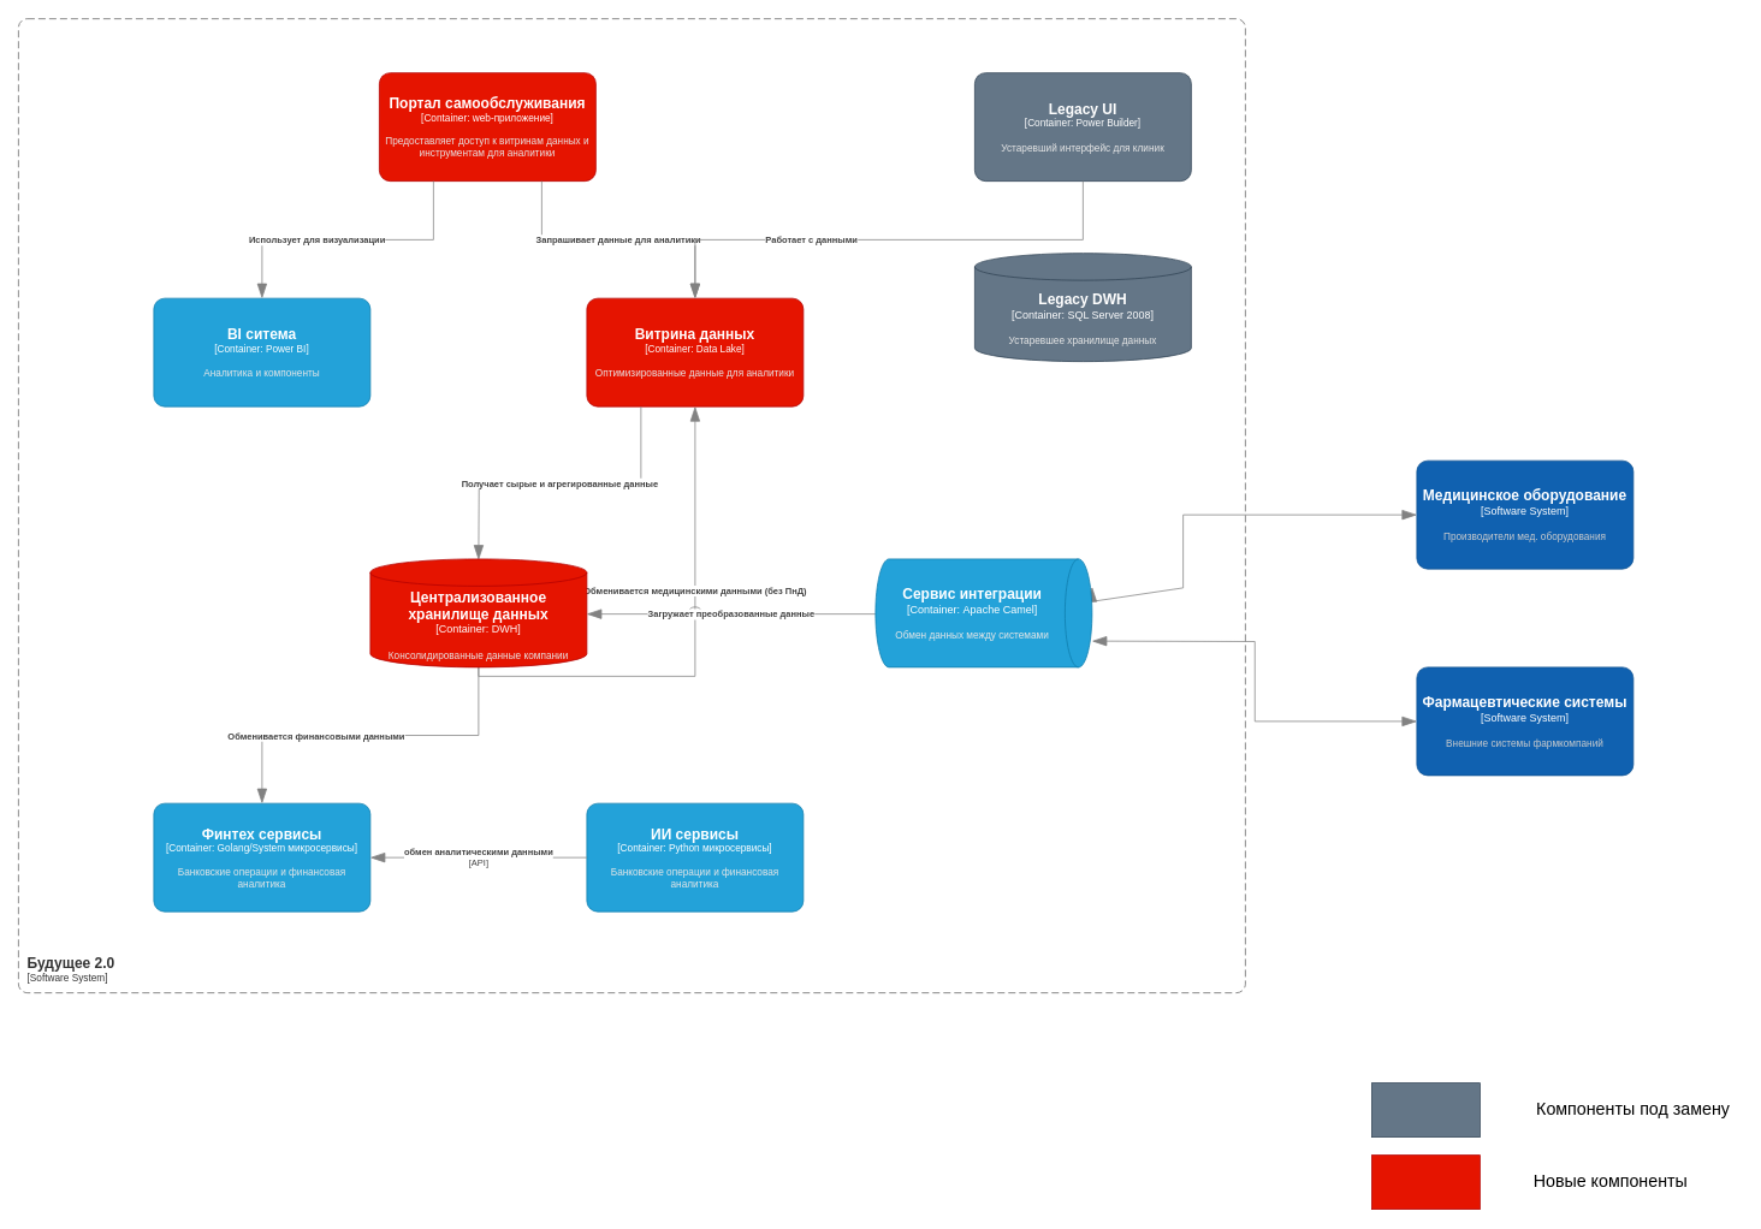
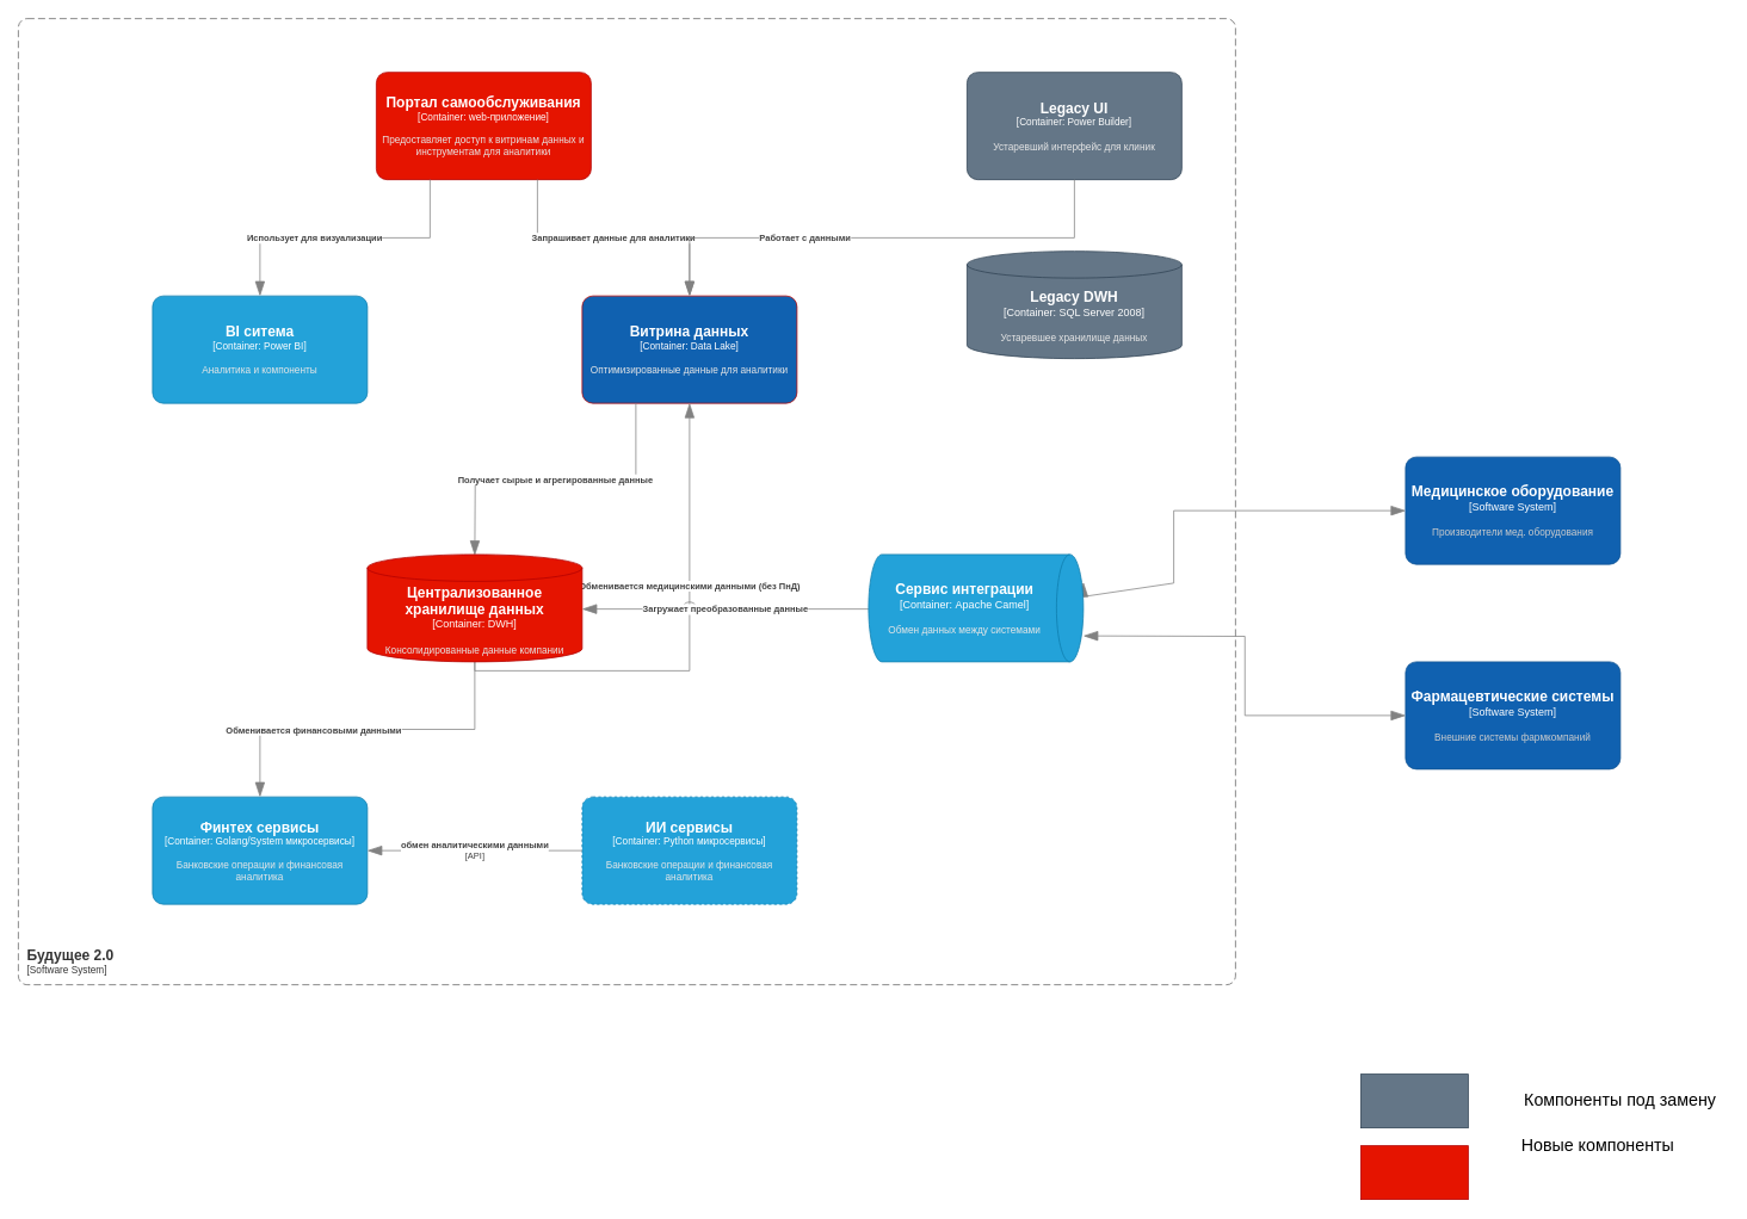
  <mxCell id="0" />
  <mxCell id="1" parent="0" />
  <mxCell id="2" value="&lt;font style=&quot;font-size: 16px&quot;&gt;&lt;b&gt;Портал самообслуживания&lt;/b&gt;&lt;/font&gt;&lt;div&gt;[Container: web-приложение]&lt;/div&gt;&lt;br&gt;&lt;div&gt;&lt;font style=&quot;font-size: 11px&quot;&gt;&lt;font color=&quot;#E6E6E6&quot;&gt;Предоставляет доступ к витринам данных и инструментам для аналитики&lt;/font&gt;&lt;/div&gt;" style="rounded=1;whiteSpace=wrap;html=1;fontSize=11;labelBackgroundColor=none;fillColor=#e51400;fontColor=#ffffff;align=center;arcSize=10;strokeColor=#B20000;metaEdit=1;resizable=0;points=[[0.25,0,0],[0.5,0,0],[0.75,0,0],[1,0.25,0],[1,0.5,0],[1,0.75,0],[0.75,1,0],[0.5,1,0],[0.25,1,0],[0,0.75,0],[0,0.5,0],[0,0.25,0]];" vertex="1" parent="1"><mxGeometry x="420" y="80" width="240" height="120" as="geometry" /></mxCell>
  <mxCell id="3" value="&lt;font style=&quot;font-size: 16px&quot;&gt;&lt;b&gt;Legacy DWH&lt;/b&gt;&lt;/font&gt;&lt;div&gt;[Container:&amp;nbsp;SQL Server 2008]&lt;/div&gt;&lt;br&gt;&lt;div&gt;&lt;font style=&quot;font-size: 11px&quot;&gt;&lt;font color=&quot;#E6E6E6&quot;&gt;Устаревшее хранилище данных&lt;/font&gt;&lt;/div&gt;" style="shape=cylinder3;size=15;whiteSpace=wrap;html=1;boundedLbl=1;rounded=0;labelBackgroundColor=none;fillColor=#647687;fontSize=12;fontColor=#ffffff;align=center;strokeColor=#314354;metaEdit=1;points=[[0.5,0,0],[1,0.25,0],[1,0.5,0],[1,0.75,0],[0.5,1,0],[0,0.75,0],[0,0.5,0],[0,0.25,0]];resizable=0;" vertex="1" parent="1"><mxGeometry x="1080" y="280" width="240" height="120" as="geometry" /></mxCell>
  <mxCell id="4" value="&lt;font style=&quot;font-size: 16px&quot;&gt;&lt;b&gt;BI ситема&lt;/b&gt;&lt;/font&gt;&lt;div&gt;[Container: Power BI]&lt;/div&gt;&lt;br&gt;&lt;div&gt;&lt;font style=&quot;font-size: 11px&quot;&gt;&lt;font color=&quot;#E6E6E6&quot;&gt;Аналитика и компоненты&lt;/font&gt;&lt;/div&gt;" style="rounded=1;whiteSpace=wrap;html=1;fontSize=11;labelBackgroundColor=none;fillColor=#23A2D9;fontColor=#ffffff;align=center;arcSize=10;strokeColor=#0E7DAD;metaEdit=1;resizable=0;points=[[0.25,0,0],[0.5,0,0],[0.75,0,0],[1,0.25,0],[1,0.5,0],[1,0.75,0],[0.75,1,0],[0.5,1,0],[0.25,1,0],[0,0.75,0],[0,0.5,0],[0,0.25,0]];" vertex="1" parent="1"><mxGeometry x="170" y="330" width="240" height="120" as="geometry" /></mxCell>
- <mxCell id="5" value="&lt;font style=&quot;font-size: 16px&quot;&gt;&lt;b&gt;Витрина данных&lt;/b&gt;&lt;/font&gt;&lt;div&gt;[Container: Data Lake]&lt;/div&gt;&lt;br&gt;&lt;div&gt;&lt;font style=&quot;font-size: 11px&quot;&gt;&lt;font color=&quot;#E6E6E6&quot;&gt;Оптимизированные данные для аналитики&lt;/font&gt;&lt;/div&gt;" style="rounded=1;whiteSpace=wrap;html=1;fontSize=11;labelBackgroundColor=none;fillColor=#e51400;fontColor=#ffffff;align=center;arcSize=10;strokeColor=#B20000;metaEdit=1;resizable=0;points=[[0.25,0,0],[0.5,0,0],[0.75,0,0],[1,0.25,0],[1,0.5,0],[1,0.75,0],[0.75,1,0],[0.5,1,0],[0.25,1,0],[0,0.75,0],[0,0.5,0],[0,0.25,0]];" vertex="1" parent="1"><mxGeometry x="650" y="330" width="240" height="120" as="geometry" /></mxCell>
+ <mxCell id="5" value="&lt;font style=&quot;font-size: 16px&quot;&gt;&lt;b&gt;Витрина данных&lt;/b&gt;&lt;/font&gt;&lt;div&gt;[Container: Data Lake]&lt;/div&gt;&lt;br&gt;&lt;div&gt;&lt;font style=&quot;font-size: 11px&quot;&gt;&lt;font color=&quot;#E6E6E6&quot;&gt;Оптимизированные данные для аналитики&lt;/font&gt;&lt;/div&gt;" style="rounded=1;whiteSpace=wrap;html=1;fontSize=11;labelBackgroundColor=none;fillColor=#1061b0;fontColor=#ffffff;align=center;arcSize=10;strokeColor=#B20000;metaEdit=1;resizable=0;points=[[0.25,0,0],[0.5,0,0],[0.75,0,0],[1,0.25,0],[1,0.5,0],[1,0.75,0],[0.75,1,0],[0.5,1,0],[0.25,1,0],[0,0.75,0],[0,0.5,0],[0,0.25,0]];" vertex="1" parent="1"><mxGeometry x="650" y="330" width="240" height="120" as="geometry" /></mxCell>
  <mxCell id="6" value="&lt;font style=&quot;font-size: 16px&quot;&gt;&lt;b&gt;Финтех сервисы&lt;/b&gt;&lt;/font&gt;&lt;div&gt;[Container: Golang/System микросервисы]&lt;/div&gt;&lt;br&gt;&lt;div&gt;&lt;font style=&quot;font-size: 11px&quot;&gt;&lt;font color=&quot;#E6E6E6&quot;&gt;Банковские операции и финансовая аналитика&lt;/font&gt;&lt;/div&gt;" style="rounded=1;whiteSpace=wrap;html=1;fontSize=11;labelBackgroundColor=none;fillColor=#23A2D9;fontColor=#ffffff;align=center;arcSize=10;strokeColor=#0E7DAD;metaEdit=1;resizable=0;points=[[0.25,0,0],[0.5,0,0],[0.75,0,0],[1,0.25,0],[1,0.5,0],[1,0.75,0],[0.75,1,0],[0.5,1,0],[0.25,1,0],[0,0.75,0],[0,0.5,0],[0,0.25,0]];" vertex="1" parent="1"><mxGeometry x="170" y="890" width="240" height="120" as="geometry" /></mxCell>
- <mxCell id="7" value="&lt;font style=&quot;font-size: 16px&quot;&gt;&lt;b&gt;ИИ сервисы&lt;/b&gt;&lt;/font&gt;&lt;div&gt;[Container: Python микросервисы]&lt;/div&gt;&lt;br&gt;&lt;div&gt;&lt;font style=&quot;font-size: 11px&quot;&gt;&lt;font color=&quot;#E6E6E6&quot;&gt;Банковские операции и финансовая аналитика&lt;/font&gt;&lt;/div&gt;" style="rounded=1;whiteSpace=wrap;html=1;fontSize=11;labelBackgroundColor=none;fillColor=#23A2D9;fontColor=#ffffff;align=center;arcSize=10;strokeColor=#0E7DAD;metaEdit=1;resizable=0;points=[[0.25,0,0],[0.5,0,0],[0.75,0,0],[1,0.25,0],[1,0.5,0],[1,0.75,0],[0.75,1,0],[0.5,1,0],[0.25,1,0],[0,0.75,0],[0,0.5,0],[0,0.25,0]];" vertex="1" parent="1"><mxGeometry x="650" y="890" width="240" height="120" as="geometry" /></mxCell>
+ <mxCell id="7" value="&lt;font style=&quot;font-size: 16px&quot;&gt;&lt;b&gt;ИИ сервисы&lt;/b&gt;&lt;/font&gt;&lt;div&gt;[Container: Python микросервисы]&lt;/div&gt;&lt;br&gt;&lt;div&gt;&lt;font style=&quot;font-size: 11px&quot;&gt;&lt;font color=&quot;#E6E6E6&quot;&gt;Банковские операции и финансовая аналитика&lt;/font&gt;&lt;/div&gt;" style="rounded=1;whiteSpace=wrap;html=1;fontSize=11;labelBackgroundColor=none;fillColor=#23A2D9;fontColor=#ffffff;align=center;arcSize=10;strokeColor=#0E7DAD;metaEdit=1;resizable=0;points=[[0.25,0,0],[0.5,0,0],[0.75,0,0],[1,0.25,0],[1,0.5,0],[1,0.75,0],[0.75,1,0],[0.5,1,0],[0.25,1,0],[0,0.75,0],[0,0.5,0],[0,0.25,0]];dashed=1;" vertex="1" parent="1"><mxGeometry x="650" y="890" width="240" height="120" as="geometry" /></mxCell>
  <mxCell id="8" value="&lt;font style=&quot;font-size: 16px&quot;&gt;&lt;b&gt;Legacy UI&lt;/b&gt;&lt;/font&gt;&lt;div&gt;[Container: Power Builder]&lt;/div&gt;&lt;br&gt;&lt;div&gt;&lt;font style=&quot;font-size: 11px&quot;&gt;&lt;font color=&quot;#E6E6E6&quot;&gt;Устаревший интерфейс для клиник&lt;/font&gt;&lt;/div&gt;" style="rounded=1;whiteSpace=wrap;html=1;fontSize=11;labelBackgroundColor=none;fillColor=#647687;fontColor=#ffffff;align=center;arcSize=10;strokeColor=#314354;metaEdit=1;resizable=0;points=[[0.25,0,0],[0.5,0,0],[0.75,0,0],[1,0.25,0],[1,0.5,0],[1,0.75,0],[0.75,1,0],[0.5,1,0],[0.25,1,0],[0,0.75,0],[0,0.5,0],[0,0.25,0]];" vertex="1" parent="1"><mxGeometry x="1080" y="80" width="240" height="120" as="geometry" /></mxCell>
  <mxCell id="9" value="&lt;font style=&quot;font-size: 16px&quot;&gt;&lt;b&gt;Фармацевтические системы&lt;/b&gt;&lt;/font&gt;&lt;div&gt;[Software System]&lt;/div&gt;&lt;br&gt;&lt;div&gt;&lt;font style=&quot;font-size: 11px&quot;&gt;&lt;font color=&quot;#cccccc&quot;&gt;Внешние системы фармкомпаний&lt;/font&gt;&lt;/div&gt;" style="rounded=1;whiteSpace=wrap;html=1;labelBackgroundColor=none;fillColor=#1061B0;fontColor=#ffffff;align=center;arcSize=10;strokeColor=#0D5091;metaEdit=1;resizable=0;points=[[0.25,0,0],[0.5,0,0],[0.75,0,0],[1,0.25,0],[1,0.5,0],[1,0.75,0],[0.75,1,0],[0.5,1,0],[0.25,1,0],[0,0.75,0],[0,0.5,0],[0,0.25,0]];" vertex="1" parent="1"><mxGeometry x="1570" y="739" width="240" height="120" as="geometry" /></mxCell>
  <mxCell id="10" value="&lt;font style=&quot;font-size: 16px&quot;&gt;&lt;b&gt;Медицинское оборудование&lt;/b&gt;&lt;/font&gt;&lt;div&gt;[Software System]&lt;/div&gt;&lt;br&gt;&lt;div&gt;&lt;font style=&quot;font-size: 11px&quot;&gt;&lt;font color=&quot;#cccccc&quot;&gt;Производители мед. оборудования&lt;/font&gt;&lt;/div&gt;" style="rounded=1;whiteSpace=wrap;html=1;labelBackgroundColor=none;fillColor=#1061B0;fontColor=#ffffff;align=center;arcSize=10;strokeColor=#0D5091;metaEdit=1;resizable=0;points=[[0.25,0,0],[0.5,0,0],[0.75,0,0],[1,0.25,0],[1,0.5,0],[1,0.75,0],[0.75,1,0],[0.5,1,0],[0.25,1,0],[0,0.75,0],[0,0.5,0],[0,0.25,0]];" vertex="1" parent="1"><mxGeometry x="1570" y="510" width="240" height="120" as="geometry" /></mxCell>
  <mxCell id="11" value="&lt;div style=&quot;text-align: left&quot;&gt;&lt;div style=&quot;text-align: center&quot;&gt;&lt;b&gt;Использует для визуализации&lt;/b&gt;&lt;/div&gt;" style="endArrow=blockThin;html=1;fontSize=10;fontColor=#404040;strokeWidth=1;endFill=1;strokeColor=#828282;elbow=vertical;metaEdit=1;endSize=14;startSize=14;jumpStyle=arc;jumpSize=16;rounded=0;edgeStyle=orthogonalEdgeStyle;exitX=0.25;exitY=1;exitDx=0;exitDy=0;exitPerimeter=0;entryX=0.5;entryY=0;entryDx=0;entryDy=0;entryPerimeter=0;" edge="1" parent="1" source="2" target="4"><mxGeometry x="0.219" width="240" relative="1" as="geometry"><mxPoint x="550" y="-80" as="sourcePoint" /><mxPoint x="550" y="90" as="targetPoint" /><mxPoint x="1" as="offset" /></mxGeometry></mxCell>
  <mxCell id="12" value="&lt;div style=&quot;text-align: left&quot;&gt;&lt;div style=&quot;text-align: center&quot;&gt;&lt;b&gt;Запрашивает данные для аналитики&lt;/b&gt;&lt;/div&gt;" style="endArrow=blockThin;html=1;fontSize=10;fontColor=#404040;strokeWidth=1;endFill=1;strokeColor=#828282;elbow=vertical;metaEdit=1;endSize=14;startSize=14;jumpStyle=arc;jumpSize=16;rounded=0;edgeStyle=orthogonalEdgeStyle;exitX=0.75;exitY=1;exitDx=0;exitDy=0;exitPerimeter=0;entryX=0.5;entryY=0;entryDx=0;entryDy=0;entryPerimeter=0;" edge="1" parent="1" source="2" target="5"><mxGeometry width="240" relative="1" as="geometry"><mxPoint x="490" y="210" as="sourcePoint" /><mxPoint x="300" y="340" as="targetPoint" /></mxGeometry></mxCell>
  <mxCell id="13" value="&lt;div style=&quot;text-align: left&quot;&gt;&lt;div style=&quot;text-align: center&quot;&gt;&lt;b&gt;Получает сырые и агрегированные данные&lt;/b&gt;&lt;/div&gt;" style="endArrow=blockThin;html=1;fontSize=10;fontColor=#404040;strokeWidth=1;endFill=1;strokeColor=#828282;elbow=vertical;metaEdit=1;endSize=14;startSize=14;jumpStyle=arc;jumpSize=16;rounded=0;edgeStyle=orthogonalEdgeStyle;exitX=0.25;exitY=1;exitDx=0;exitDy=0;exitPerimeter=0;entryX=0.5;entryY=0;entryDx=0;entryDy=0;entryPerimeter=0;" edge="1" parent="1" source="5"><mxGeometry width="240" relative="1" as="geometry"><mxPoint x="610" y="210" as="sourcePoint" /><mxPoint x="530" y="620" as="targetPoint" /></mxGeometry></mxCell>
  <mxCell id="14" value="&lt;div style=&quot;text-align: left&quot;&gt;&lt;div style=&quot;text-align: center&quot;&gt;&lt;b&gt;Обменивается финансовыми данными&lt;/b&gt;&lt;/div&gt;" style="endArrow=blockThin;html=1;fontSize=10;fontColor=#404040;strokeWidth=1;endFill=1;strokeColor=#828282;elbow=vertical;metaEdit=1;endSize=14;startSize=14;jumpStyle=arc;jumpSize=16;rounded=0;edgeStyle=orthogonalEdgeStyle;entryX=0.5;entryY=0;entryDx=0;entryDy=0;entryPerimeter=0;" edge="1" parent="1" source="21" target="6"><mxGeometry x="0.308" width="240" relative="1" as="geometry"><mxPoint x="470" y="740" as="sourcePoint" /><mxPoint x="540" y="630" as="targetPoint" /><mxPoint as="offset" /></mxGeometry></mxCell>
  <mxCell id="15" value="&lt;div style=&quot;text-align: left&quot;&gt;&lt;div style=&quot;text-align: center&quot;&gt;&lt;b&gt;обмен аналитическими данными&lt;/b&gt;&lt;/div&gt;&lt;div style=&quot;text-align: center&quot;&gt;[API]&lt;/div&gt;&lt;/div&gt;" style="endArrow=blockThin;html=1;fontSize=10;fontColor=#404040;strokeWidth=1;endFill=1;strokeColor=#828282;elbow=vertical;metaEdit=1;endSize=14;startSize=14;jumpStyle=arc;jumpSize=16;rounded=0;edgeStyle=orthogonalEdgeStyle;exitX=0;exitY=0.5;exitDx=0;exitDy=0;exitPerimeter=0;" edge="1" parent="1" source="7" target="6"><mxGeometry width="240" relative="1" as="geometry"><mxPoint x="980" y="750" as="sourcePoint" /><mxPoint x="1220" y="750" as="targetPoint" /></mxGeometry></mxCell>
  <mxCell id="16" value="&lt;div style=&quot;text-align: left&quot;&gt;&lt;div style=&quot;text-align: center&quot;&gt;&lt;b&gt;Обменивается медицинскими данными (без ПнД)&lt;/b&gt;&lt;/div&gt;" style="endArrow=blockThin;html=1;fontSize=10;fontColor=#404040;strokeWidth=1;endFill=1;strokeColor=#828282;elbow=vertical;metaEdit=1;endSize=14;startSize=14;jumpStyle=arc;jumpSize=16;rounded=0;edgeStyle=orthogonalEdgeStyle;exitX=0.5;exitY=1;exitDx=0;exitDy=0;exitPerimeter=0;" edge="1" parent="1" source="21" target="5"><mxGeometry x="0.256" width="240" relative="1" as="geometry"><mxPoint x="590" y="740" as="sourcePoint" /><mxPoint x="300" y="900" as="targetPoint" /><mxPoint as="offset" /></mxGeometry></mxCell>
  <mxCell id="17" value="&lt;div style=&quot;text-align: left&quot;&gt;&lt;div style=&quot;text-align: center&quot;&gt;&lt;b&gt;Загружает преобразованные данные&lt;/b&gt;&lt;/div&gt;" style="endArrow=blockThin;html=1;fontSize=10;fontColor=#404040;strokeWidth=1;endFill=1;strokeColor=#828282;elbow=vertical;metaEdit=1;endSize=14;startSize=14;jumpStyle=arc;jumpSize=16;rounded=0;edgeStyle=orthogonalEdgeStyle;exitX=0;exitY=0.5;exitDx=0;exitDy=0;exitPerimeter=0;" edge="1" parent="1"><mxGeometry width="240" relative="1" as="geometry"><mxPoint x="970" y="680" as="sourcePoint" /><mxPoint x="650" y="680" as="targetPoint" /></mxGeometry></mxCell>
  <mxCell id="18" value="&lt;div style=&quot;text-align: left&quot;&gt;&lt;div style=&quot;text-align: center&quot;&gt;&lt;b&gt;&lt;/b&gt;&lt;/div&gt;" style="endArrow=blockThin;html=1;fontSize=10;fontColor=#404040;strokeWidth=1;endFill=1;strokeColor=#828282;elbow=vertical;metaEdit=1;endSize=14;startSize=14;jumpStyle=arc;jumpSize=16;rounded=0;edgeStyle=orthogonalEdgeStyle;exitX=1;exitY=0.25;exitDx=0;exitDy=0;exitPerimeter=0;entryX=0;entryY=0.5;entryDx=0;entryDy=0;entryPerimeter=0;startArrow=blockThin;startFill=1;" edge="1" parent="1" target="10"><mxGeometry y="-30" width="240" relative="1" as="geometry"><mxPoint x="1210" y="650" as="sourcePoint" /><mxPoint x="660" y="690" as="targetPoint" /><Array as="points"><mxPoint x="1311" y="651" /><mxPoint x="1311" y="570" /></Array><mxPoint as="offset" /></mxGeometry></mxCell>
  <mxCell id="19" value="&lt;div style=&quot;text-align: left&quot;&gt;&lt;div style=&quot;text-align: center&quot;&gt;&lt;b&gt;&lt;/b&gt;&lt;/div&gt;" style="endArrow=blockThin;html=1;fontSize=10;fontColor=#404040;strokeWidth=1;endFill=1;strokeColor=#828282;elbow=vertical;metaEdit=1;endSize=14;startSize=14;jumpStyle=arc;jumpSize=16;rounded=0;edgeStyle=orthogonalEdgeStyle;exitX=1;exitY=0.75;exitDx=0;exitDy=0;exitPerimeter=0;entryX=0;entryY=0.5;entryDx=0;entryDy=0;entryPerimeter=0;startArrow=blockThin;startFill=1;" edge="1" parent="1" target="9"><mxGeometry x="0.038" y="10" width="240" relative="1" as="geometry"><mxPoint x="1210" y="710" as="sourcePoint" /><mxPoint x="1420" y="580" as="targetPoint" /><mxPoint as="offset" /></mxGeometry></mxCell>
  <mxCell id="20" value="&lt;font style=&quot;font-size: 16px&quot;&gt;&lt;b&gt;Сервис интеграции&lt;/b&gt;&lt;/font&gt;&lt;div&gt;[Container:&amp;nbsp;Apache Camel]&lt;/div&gt;&lt;br&gt;&lt;div&gt;&lt;font style=&quot;font-size: 11px&quot;&gt;&lt;font color=&quot;#E6E6E6&quot;&gt;Обмен данных между системами&lt;/font&gt;&lt;/div&gt;" style="shape=cylinder3;size=15;direction=south;whiteSpace=wrap;html=1;boundedLbl=1;rounded=0;labelBackgroundColor=none;fillColor=#23A2D9;fontSize=12;fontColor=#ffffff;align=center;strokeColor=#0E7DAD;metaEdit=1;points=[[0.5,0,0],[1,0.25,0],[1,0.5,0],[1,0.75,0],[0.5,1,0],[0,0.75,0],[0,0.5,0],[0,0.25,0]];resizable=0;" vertex="1" parent="1"><mxGeometry x="970" y="619" width="240" height="120" as="geometry" /></mxCell>
  <mxCell id="21" value="&lt;font style=&quot;font-size: 16px&quot;&gt;&lt;b&gt;Централизованное хранилище данных&lt;/b&gt;&lt;/font&gt;&lt;div&gt;[Container:&amp;nbsp;DWH]&lt;/div&gt;&lt;br&gt;&lt;div&gt;&lt;font style=&quot;font-size: 11px&quot;&gt;&lt;font color=&quot;#E6E6E6&quot;&gt;Консолидированные данные компании&lt;/font&gt;&lt;/div&gt;" style="shape=cylinder3;size=15;whiteSpace=wrap;html=1;boundedLbl=1;rounded=0;labelBackgroundColor=none;fillColor=#e51400;fontSize=12;fontColor=#ffffff;align=center;strokeColor=#B20000;metaEdit=1;points=[[0.5,0,0],[1,0.25,0],[1,0.5,0],[1,0.75,0],[0.5,1,0],[0,0.75,0],[0,0.5,0],[0,0.25,0]];resizable=0;" vertex="1" parent="1"><mxGeometry x="410" y="619" width="240" height="120" as="geometry" /></mxCell>
  <mxCell id="22" value="&lt;div style=&quot;text-align: left&quot;&gt;&lt;div style=&quot;text-align: center&quot;&gt;&lt;b&gt;Работает с данными&lt;/b&gt;&lt;/div&gt;" style="endArrow=blockThin;html=1;fontSize=10;fontColor=#404040;strokeWidth=1;endFill=1;strokeColor=#828282;elbow=vertical;metaEdit=1;endSize=14;startSize=14;jumpStyle=arc;jumpSize=16;rounded=0;edgeStyle=orthogonalEdgeStyle;exitX=0.5;exitY=1;exitDx=0;exitDy=0;exitPerimeter=0;" edge="1" parent="1" source="8" target="5"><mxGeometry x="0.308" width="240" relative="1" as="geometry"><mxPoint x="540" y="749" as="sourcePoint" /><mxPoint x="300" y="900" as="targetPoint" /><mxPoint as="offset" /></mxGeometry></mxCell>
  <mxCell id="23" value="&lt;font style=&quot;font-size: 16px&quot;&gt;&lt;b&gt;&lt;div style=&quot;text-align: left&quot;&gt;Будущее 2.0&lt;/div&gt;&lt;/b&gt;&lt;/font&gt;&lt;div style=&quot;text-align: left&quot;&gt;[Software System]&lt;/div&gt;" style="rounded=1;fontSize=11;whiteSpace=wrap;html=1;dashed=1;arcSize=20;fillColor=none;strokeColor=#666666;fontColor=#333333;labelBackgroundColor=none;align=left;verticalAlign=bottom;labelBorderColor=none;spacingTop=0;spacing=10;dashPattern=8 4;metaEdit=1;rotatable=0;perimeter=rectanglePerimeter;noLabel=0;labelPadding=0;allowArrows=0;connectable=0;expand=0;recursiveResize=0;editable=1;pointerEvents=0;absoluteArcSize=1;points=[[0.25,0,0],[0.5,0,0],[0.75,0,0],[1,0.25,0],[1,0.5,0],[1,0.75,0],[0.75,1,0],[0.5,1,0],[0.25,1,0],[0,0.75,0],[0,0.5,0],[0,0.25,0]];" vertex="1" parent="1"><mxGeometry x="20" y="20" width="1360" height="1080" as="geometry" /></mxCell>
  <mxCell id="24" value="" style="rounded=0;whiteSpace=wrap;html=1;fillColor=#647687;fontColor=#ffffff;strokeColor=#314354;" vertex="1" parent="1"><mxGeometry x="1520" y="1200" width="120" height="60" as="geometry" /></mxCell>
  <mxCell id="25" value="" style="rounded=0;whiteSpace=wrap;html=1;fillColor=#e51400;fontColor=#ffffff;strokeColor=#B20000;" vertex="1" parent="1"><mxGeometry x="1520" y="1280" width="120" height="60" as="geometry" /></mxCell>
- <mxCell id="26" value="Новые компоненты" style="text;html=1;align=center;verticalAlign=middle;whiteSpace=wrap;rounded=0;fontSize=19;" vertex="1" parent="1"><mxGeometry x="1690" y="1295" width="190" height="30" as="geometry" /></mxCell>
+ <mxCell id="26" value="Новые компоненты" style="text;html=1;align=center;verticalAlign=middle;whiteSpace=wrap;rounded=0;fontSize=19;" vertex="1" parent="1"><mxGeometry x="1690" y="1265" width="190" height="30" as="geometry" /></mxCell>
  <mxCell id="27" value="Компоненты под замену" style="text;html=1;align=center;verticalAlign=middle;whiteSpace=wrap;rounded=0;fontSize=19;" vertex="1" parent="1"><mxGeometry x="1690" y="1215" width="240" height="30" as="geometry" /></mxCell>
